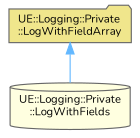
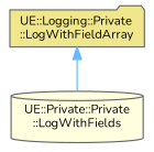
  digraph {
    rankdir=TB
    fontname=Nunito
    node [fontname=Nunito fontsize=10 style=filled]
    n1 [color=gray40 fillcolor=khaki fontcolor=black height=0.2 label="UE::Logging::Private\l::LogWithFieldArray" shape=folder width=0.4]
-   n2 [color=grey40 fillcolor=lightyellow height=0.2 label="UE::Logging::Private\l::LogWithFields" shape=cylinder width=0.4]
+   n2 [color=grey40 fillcolor=lightyellow height=0.2 label="UE::Private::Private\l::LogWithFields" shape=cylinder width=0.4]
    n1 -> n2 [color=steelblue1 dir=back fontname=Nunito fontsize=10 labelfontname=Helvetica labelfontsize=10 style=solid]
  }
